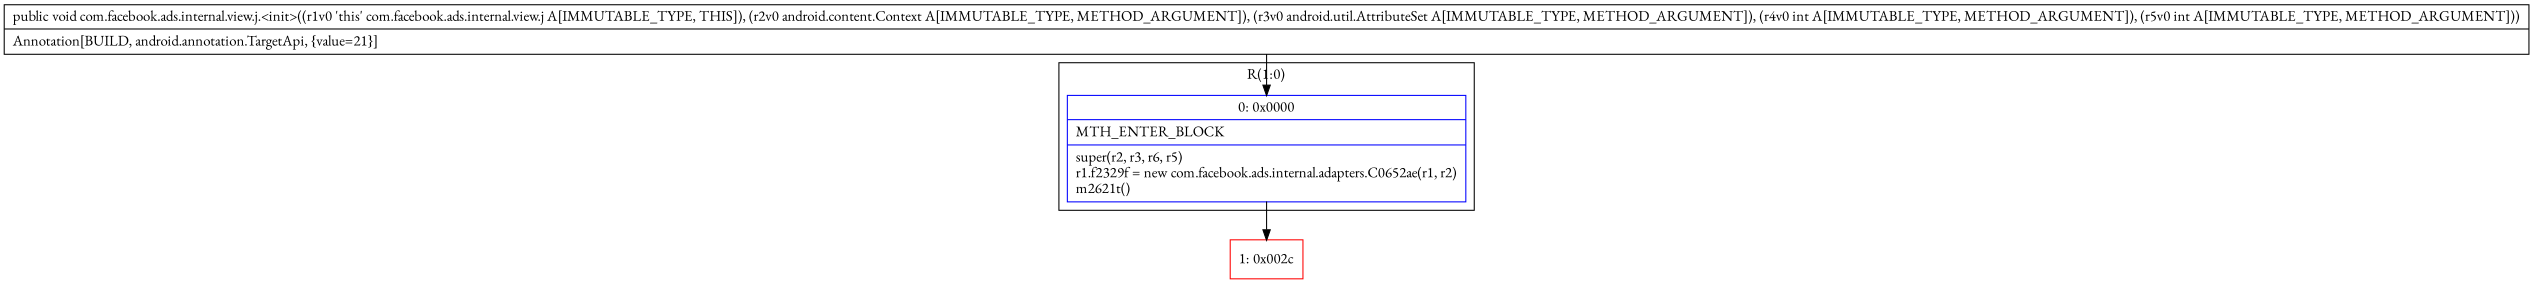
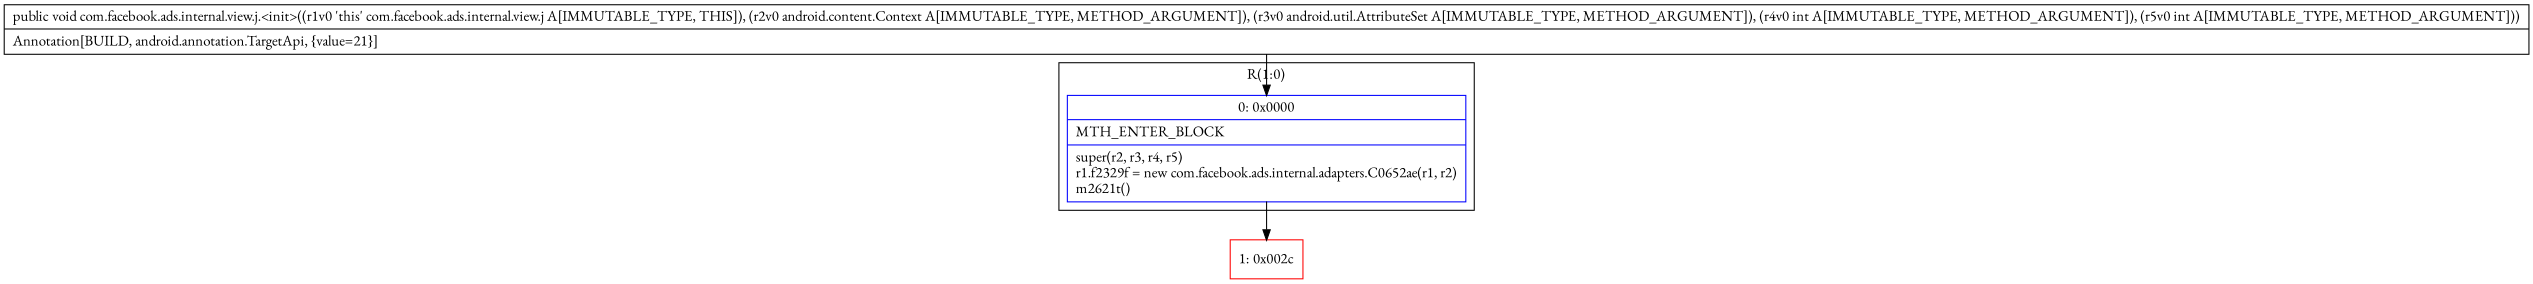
  digraph {
    fontname="EB Garamond"
    node [shape=record fontname="EB Garamond"]
    edge [fontname="EB Garamond"]
-   n1 [color=blue label="{0\:\ 0x0000|MTH_ENTER_BLOCK\l|super(r2, r3, r6, r5)\lr1.f2329f = new com.facebook.ads.internal.adapters.C0652ae(r1, r2)\lm2621t()\l}"]
+   n1 [color=blue label="{0\:\ 0x0000|MTH_ENTER_BLOCK\l|super(r2, r3, r4, r5)\lr1.f2329f = new com.facebook.ads.internal.adapters.C0652ae(r1, r2)\lm2621t()\l}"]
    n2 [color=red label="{1\:\ 0x002c}"]
    n3 [label="{public void com.facebook.ads.internal.view.j.\<init\>((r1v0 'this' com.facebook.ads.internal.view.j A[IMMUTABLE_TYPE, THIS]), (r2v0 android.content.Context A[IMMUTABLE_TYPE, METHOD_ARGUMENT]), (r3v0 android.util.AttributeSet A[IMMUTABLE_TYPE, METHOD_ARGUMENT]), (r4v0 int A[IMMUTABLE_TYPE, METHOD_ARGUMENT]), (r5v0 int A[IMMUTABLE_TYPE, METHOD_ARGUMENT]))  | Annotation[BUILD, android.annotation.TargetApi, \{value=21\}]\l}"]
    subgraph cluster_1 {
      label="R(1:0)"
      n1
    }
    n1 -> n2
    n3 -> n1
  }
